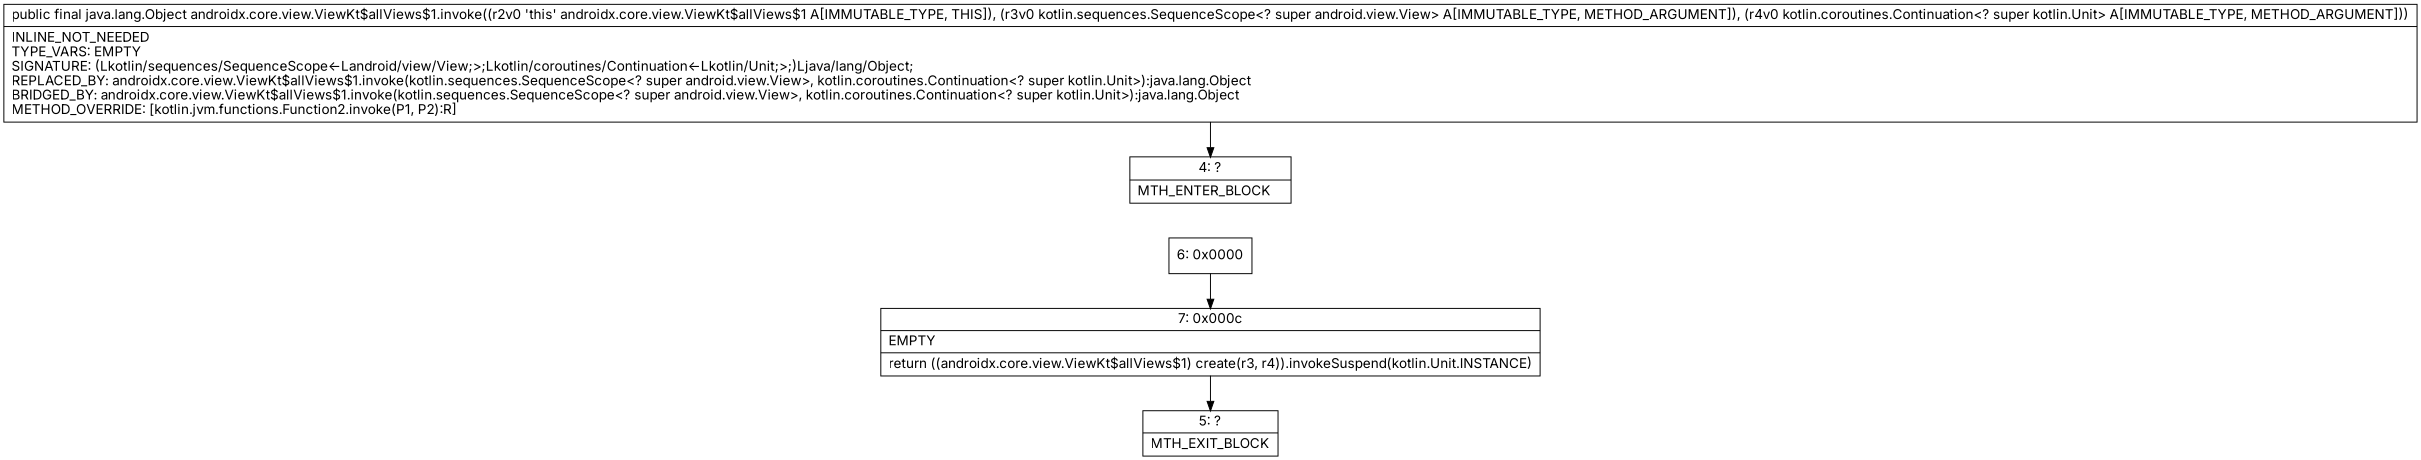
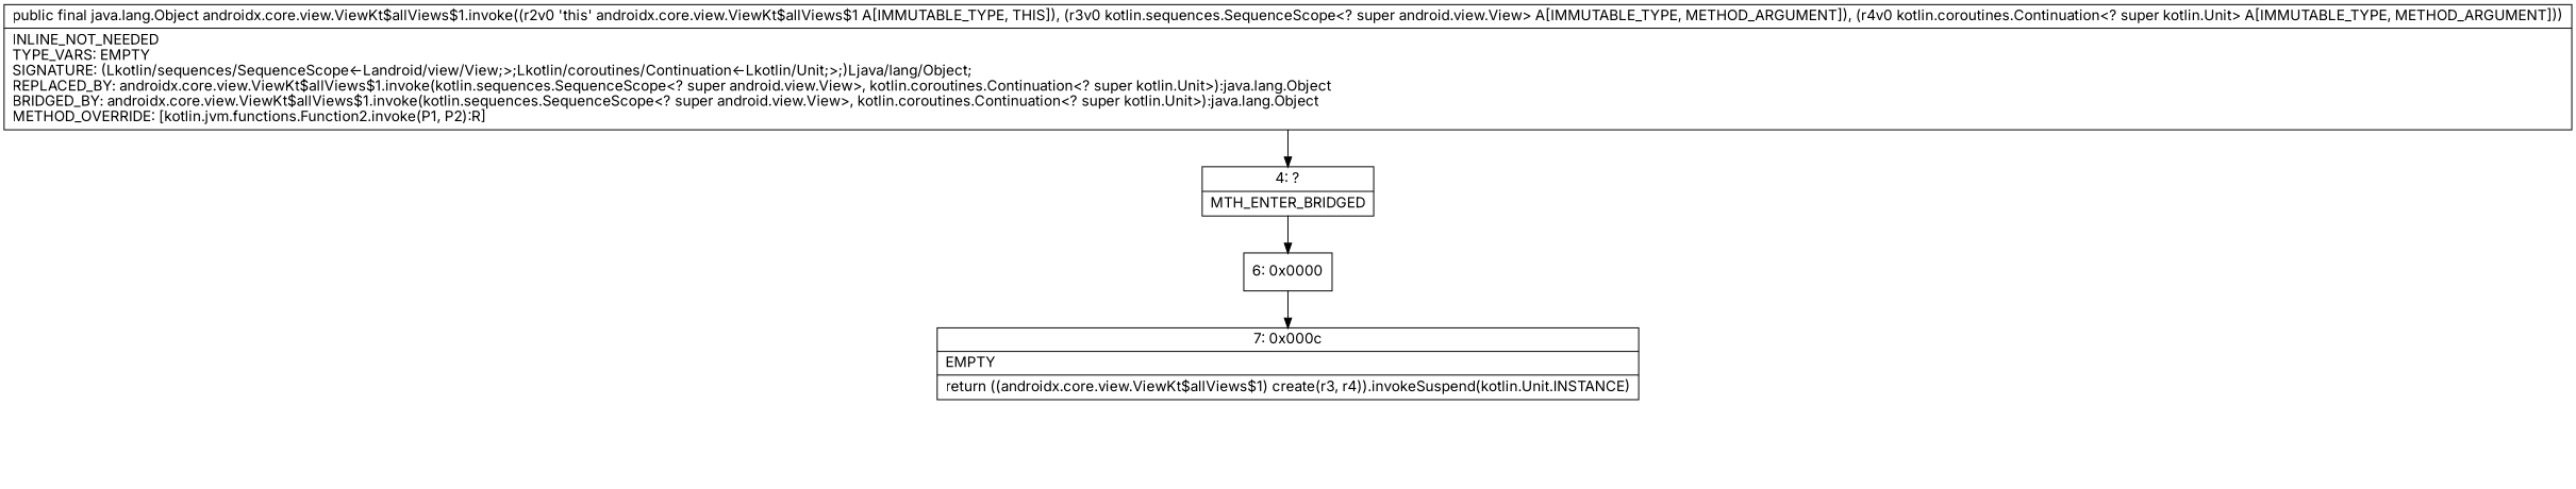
  digraph {
    fontname=Inter
    node [fontname=Inter shape=record]
    edge [fontname=Inter]
-   n1 [label="{4\:\ ?|MTH_ENTER_BLOCK\l}"]
+   n1 [label="{4\:\ ?|MTH_ENTER_BRIDGED\l}"]
    n2 [label="{6\:\ 0x0000}"]
    n3 [label="{7\:\ 0x000c|EMPTY\l|return ((androidx.core.view.ViewKt$allViews$1) create(r3, r4)).invokeSuspend(kotlin.Unit.INSTANCE)\l}"]
-   n4 [label="{5\:\ ?|MTH_EXIT_BLOCK\l}"]
    n5 [label="{public final java.lang.Object androidx.core.view.ViewKt$allViews$1.invoke((r2v0 'this' androidx.core.view.ViewKt$allViews$1 A[IMMUTABLE_TYPE, THIS]), (r3v0 kotlin.sequences.SequenceScope\<? super android.view.View\> A[IMMUTABLE_TYPE, METHOD_ARGUMENT]), (r4v0 kotlin.coroutines.Continuation\<? super kotlin.Unit\> A[IMMUTABLE_TYPE, METHOD_ARGUMENT]))  | INLINE_NOT_NEEDED\lTYPE_VARS: EMPTY\lSIGNATURE: (Lkotlin\/sequences\/SequenceScope\<\-Landroid\/view\/View;\>;Lkotlin\/coroutines\/Continuation\<\-Lkotlin\/Unit;\>;)Ljava\/lang\/Object;\lREPLACED_BY: androidx.core.view.ViewKt$allViews$1.invoke(kotlin.sequences.SequenceScope\<? super android.view.View\>, kotlin.coroutines.Continuation\<? super kotlin.Unit\>):java.lang.Object\lBRIDGED_BY: androidx.core.view.ViewKt$allViews$1.invoke(kotlin.sequences.SequenceScope\<? super android.view.View\>, kotlin.coroutines.Continuation\<? super kotlin.Unit\>):java.lang.Object\lMETHOD_OVERRIDE: [kotlin.jvm.functions.Function2.invoke(P1, P2):R]\l}"]
+   n1 -> n2
    n2 -> n3
-   n3 -> n4
    n5 -> n1
  }
